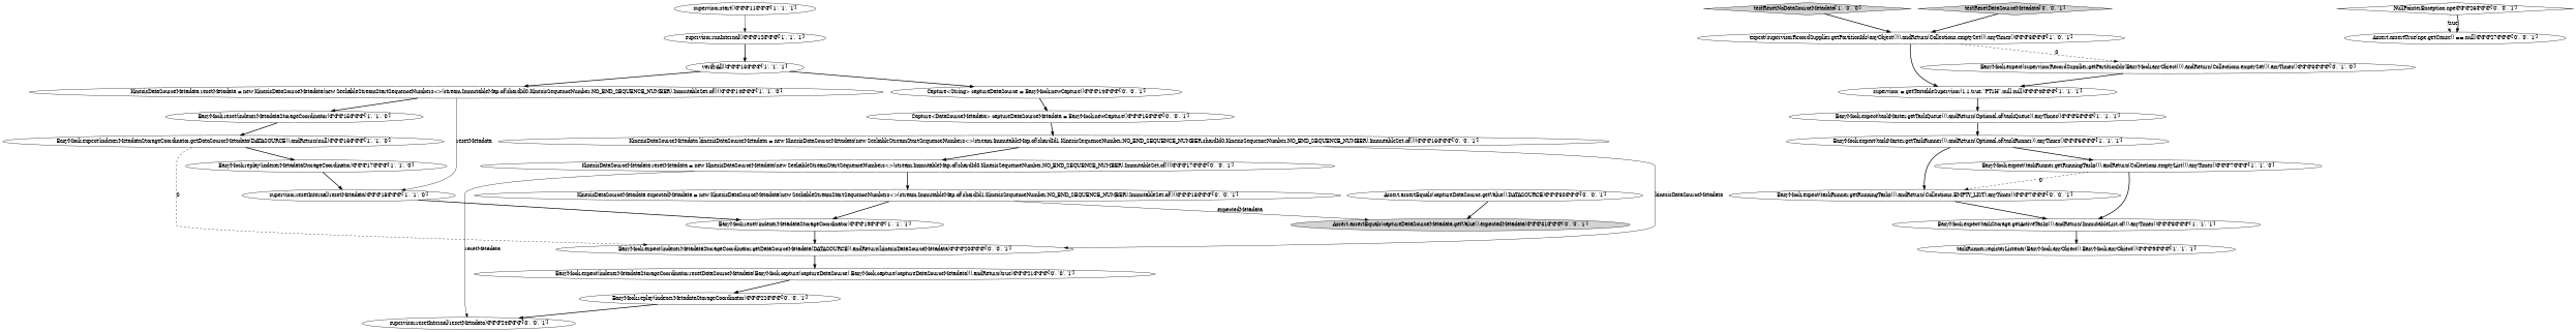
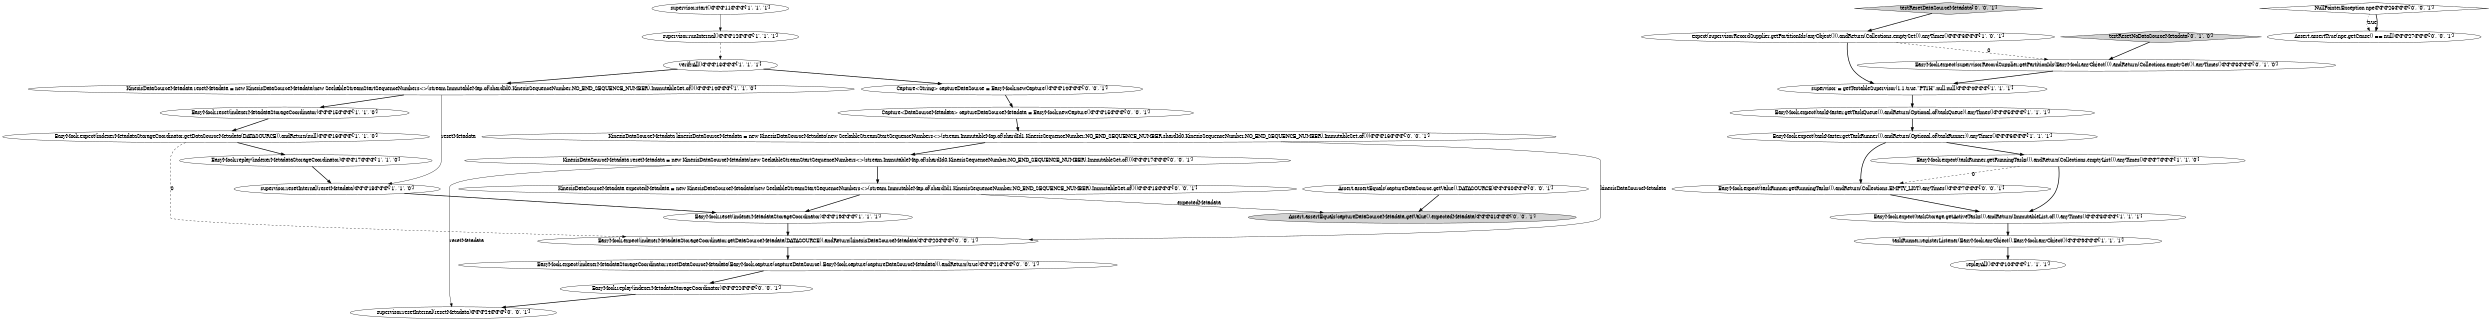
  digraph {
    node [fillcolor=white shape=ellipse style=filled]
    edge [style=bold]
    n1 [label="KinesisDataSourceMetadata kinesisDataSourceMetadata = new KinesisDataSourceMetadata(new SeekableStreamStartSequenceNumbers<>(stream,ImmutableMap.of(shardId1,KinesisSequenceNumber.NO_END_SEQUENCE_NUMBER,shardId0,KinesisSequenceNumber.NO_END_SEQUENCE_NUMBER),ImmutableSet.of()))@@@16@@@['0', '0', '1']"]
    n2 [label="KinesisDataSourceMetadata resetMetadata = new KinesisDataSourceMetadata(new SeekableStreamStartSequenceNumbers<>(stream,ImmutableMap.of(shardId0,KinesisSequenceNumber.NO_END_SEQUENCE_NUMBER),ImmutableSet.of()))@@@17@@@['0', '0', '1']"]
    n3 [label="EasyMock.expect(indexerMetadataStorageCoordinator.getDataSourceMetadata(DATASOURCE)).andReturn(kinesisDataSourceMetadata)@@@20@@@['0', '0', '1']"]
    n4 [label="KinesisDataSourceMetadata expectedMetadata = new KinesisDataSourceMetadata(new SeekableStreamStartSequenceNumbers<>(stream,ImmutableMap.of(shardId1,KinesisSequenceNumber.NO_END_SEQUENCE_NUMBER),ImmutableSet.of()))@@@18@@@['0', '0', '1']"]
    n5 [label="supervisor.resetInternal(resetMetadata)@@@24@@@['0', '0', '1']"]
    n6 [label="EasyMock.expect(indexerMetadataStorageCoordinator.resetDataSourceMetadata(EasyMock.capture(captureDataSource),EasyMock.capture(captureDataSourceMetadata))).andReturn(true)@@@21@@@['0', '0', '1']"]
    n7 [label="EasyMock.reset(indexerMetadataStorageCoordinator)@@@19@@@['1', '1', '1']"]
    n8 [label="EasyMock.expect(taskMaster.getTaskRunner()).andReturn(Optional.of(taskRunner)).anyTimes()@@@6@@@['1', '1', '1']"]
    n9 [label="EasyMock.expect(taskRunner.getRunningTasks()).andReturn(Collections.EMPTY_LIST).anyTimes()@@@7@@@['0', '0', '1']"]
    n10 [label="EasyMock.expect(taskRunner.getRunningTasks()).andReturn(Collections.emptyList()).anyTimes()@@@7@@@['1', '1', '0']"]
    n11 [label="EasyMock.expect(taskStorage.getActiveTasks()).andReturn(ImmutableList.of()).anyTimes()@@@8@@@['1', '1', '1']"]
    n12 [label="EasyMock.expect(taskMaster.getTaskQueue()).andReturn(Optional.of(taskQueue)).anyTimes()@@@5@@@['1', '1', '1']"]
    n13 [label="supervisor.start()@@@11@@@['1', '1', '1']"]
    n14 [label="supervisor.runInternal()@@@12@@@['1', '1', '1']"]
    n15 [label="verifyAll()@@@13@@@['1', '1', '1']"]
    n16 [label="EasyMock.reset(indexerMetadataStorageCoordinator)@@@15@@@['1', '1', '0']"]
    n17 [label="EasyMock.expect(indexerMetadataStorageCoordinator.getDataSourceMetadata(DATASOURCE)).andReturn(null)@@@16@@@['1', '1', '0']"]
    n18 [label="EasyMock.replay(indexerMetadataStorageCoordinator)@@@17@@@['1', '1', '0']"]
    n19 [label="Assert.assertTrue(npe.getCause() == null)@@@27@@@['0', '0', '1']"]
    n20 [label="NullPointerException npe@@@26@@@['0', '0', '1']" shape=diamond]
    n21 [label="taskRunner.registerListener(EasyMock.anyObject(),EasyMock.anyObject())@@@9@@@['1', '1', '1']"]
+   n22 [label="replayAll()@@@10@@@['1', '1', '1']"]
    n23 [label="KinesisDataSourceMetadata resetMetadata = new KinesisDataSourceMetadata(new SeekableStreamStartSequenceNumbers<>(stream,ImmutableMap.of(shardId0,KinesisSequenceNumber.NO_END_SEQUENCE_NUMBER),ImmutableSet.of()))@@@14@@@['1', '1', '0']"]
    n24 [label="supervisor.resetInternal(resetMetadata)@@@18@@@['1', '1', '0']"]
    n25 [label="Assert.assertEquals(captureDataSource.getValue(),DATASOURCE)@@@30@@@['0', '0', '1']"]
    n26 [fillcolor=lightgray label="Assert.assertEquals(captureDataSourceMetadata.getValue(),expectedMetadata)@@@31@@@['0', '0', '1']"]
    n27 [label="supervisor = getTestableSupervisor(1,1,true,\"PT1H\",null,null)@@@4@@@['1', '1', '1']"]
    n28 [label="EasyMock.expect(supervisorRecordSupplier.getPartitionIds(EasyMock.anyObject())).andReturn(Collections.emptySet()).anyTimes()@@@3@@@['0', '1', '0']"]
    n29 [label="EasyMock.replay(indexerMetadataStorageCoordinator)@@@22@@@['0', '0', '1']"]
    n30 [label="Capture<DataSourceMetadata> captureDataSourceMetadata = EasyMock.newCapture()@@@15@@@['0', '0', '1']"]
-   n31 [fillcolor=lightgray label="testResetNoDataSourceMetadata['1', '0', '0']" shape=diamond]
    n32 [label="expect(supervisorRecordSupplier.getPartitionIds(anyObject())).andReturn(Collections.emptySet()).anyTimes()@@@3@@@['1', '0', '1']"]
+   n33 [fillcolor=lightgray label="testResetNoDataSourceMetadata['0', '1', '0']" shape=diamond]
    n34 [label="Capture<String> captureDataSource = EasyMock.newCapture()@@@14@@@['0', '0', '1']"]
    n35 [fillcolor=lightgray label="testResetDataSourceMetadata['0', '0', '1']" shape=diamond]
    n1 -> n2
    n1 -> n3 [label=kinesisDataSourceMetadata style=solid]
    n2 -> n4
    n2 -> n5 [label=resetMetadata style=solid]
    n3 -> n6
    n4 -> n7
    n4 -> n26 [label=expectedMetadata style=solid]
    n6 -> n29
    n7 -> n3
    n8 -> n9
    n8 -> n10
    n9 -> n11
    n10 -> n9 [label=0 style=dashed]
    n10 -> n11
    n11 -> n21
    n12 -> n8
    n13 -> n14 [style=solid]
-   n14 -> n15
+   n14 -> n15 [style=dashed]
    n15 -> n23
    n15 -> n34
    n16 -> n17
    n17 -> n3 [label=0 style=dashed]
    n17 -> n18
    n18 -> n24
    n20 -> n19 [label=true style=dotted]
    n20 -> n19
+   n21 -> n22
    n23 -> n16
    n23 -> n24 [label=resetMetadata style=solid]
    n24 -> n7
    n25 -> n26
    n27 -> n12
    n28 -> n27
    n29 -> n5
    n30 -> n1
-   n31 -> n32
    n32 -> n27
    n32 -> n28 [label=0 style=dashed]
+   n33 -> n28
    n34 -> n30
    n35 -> n32
  }
